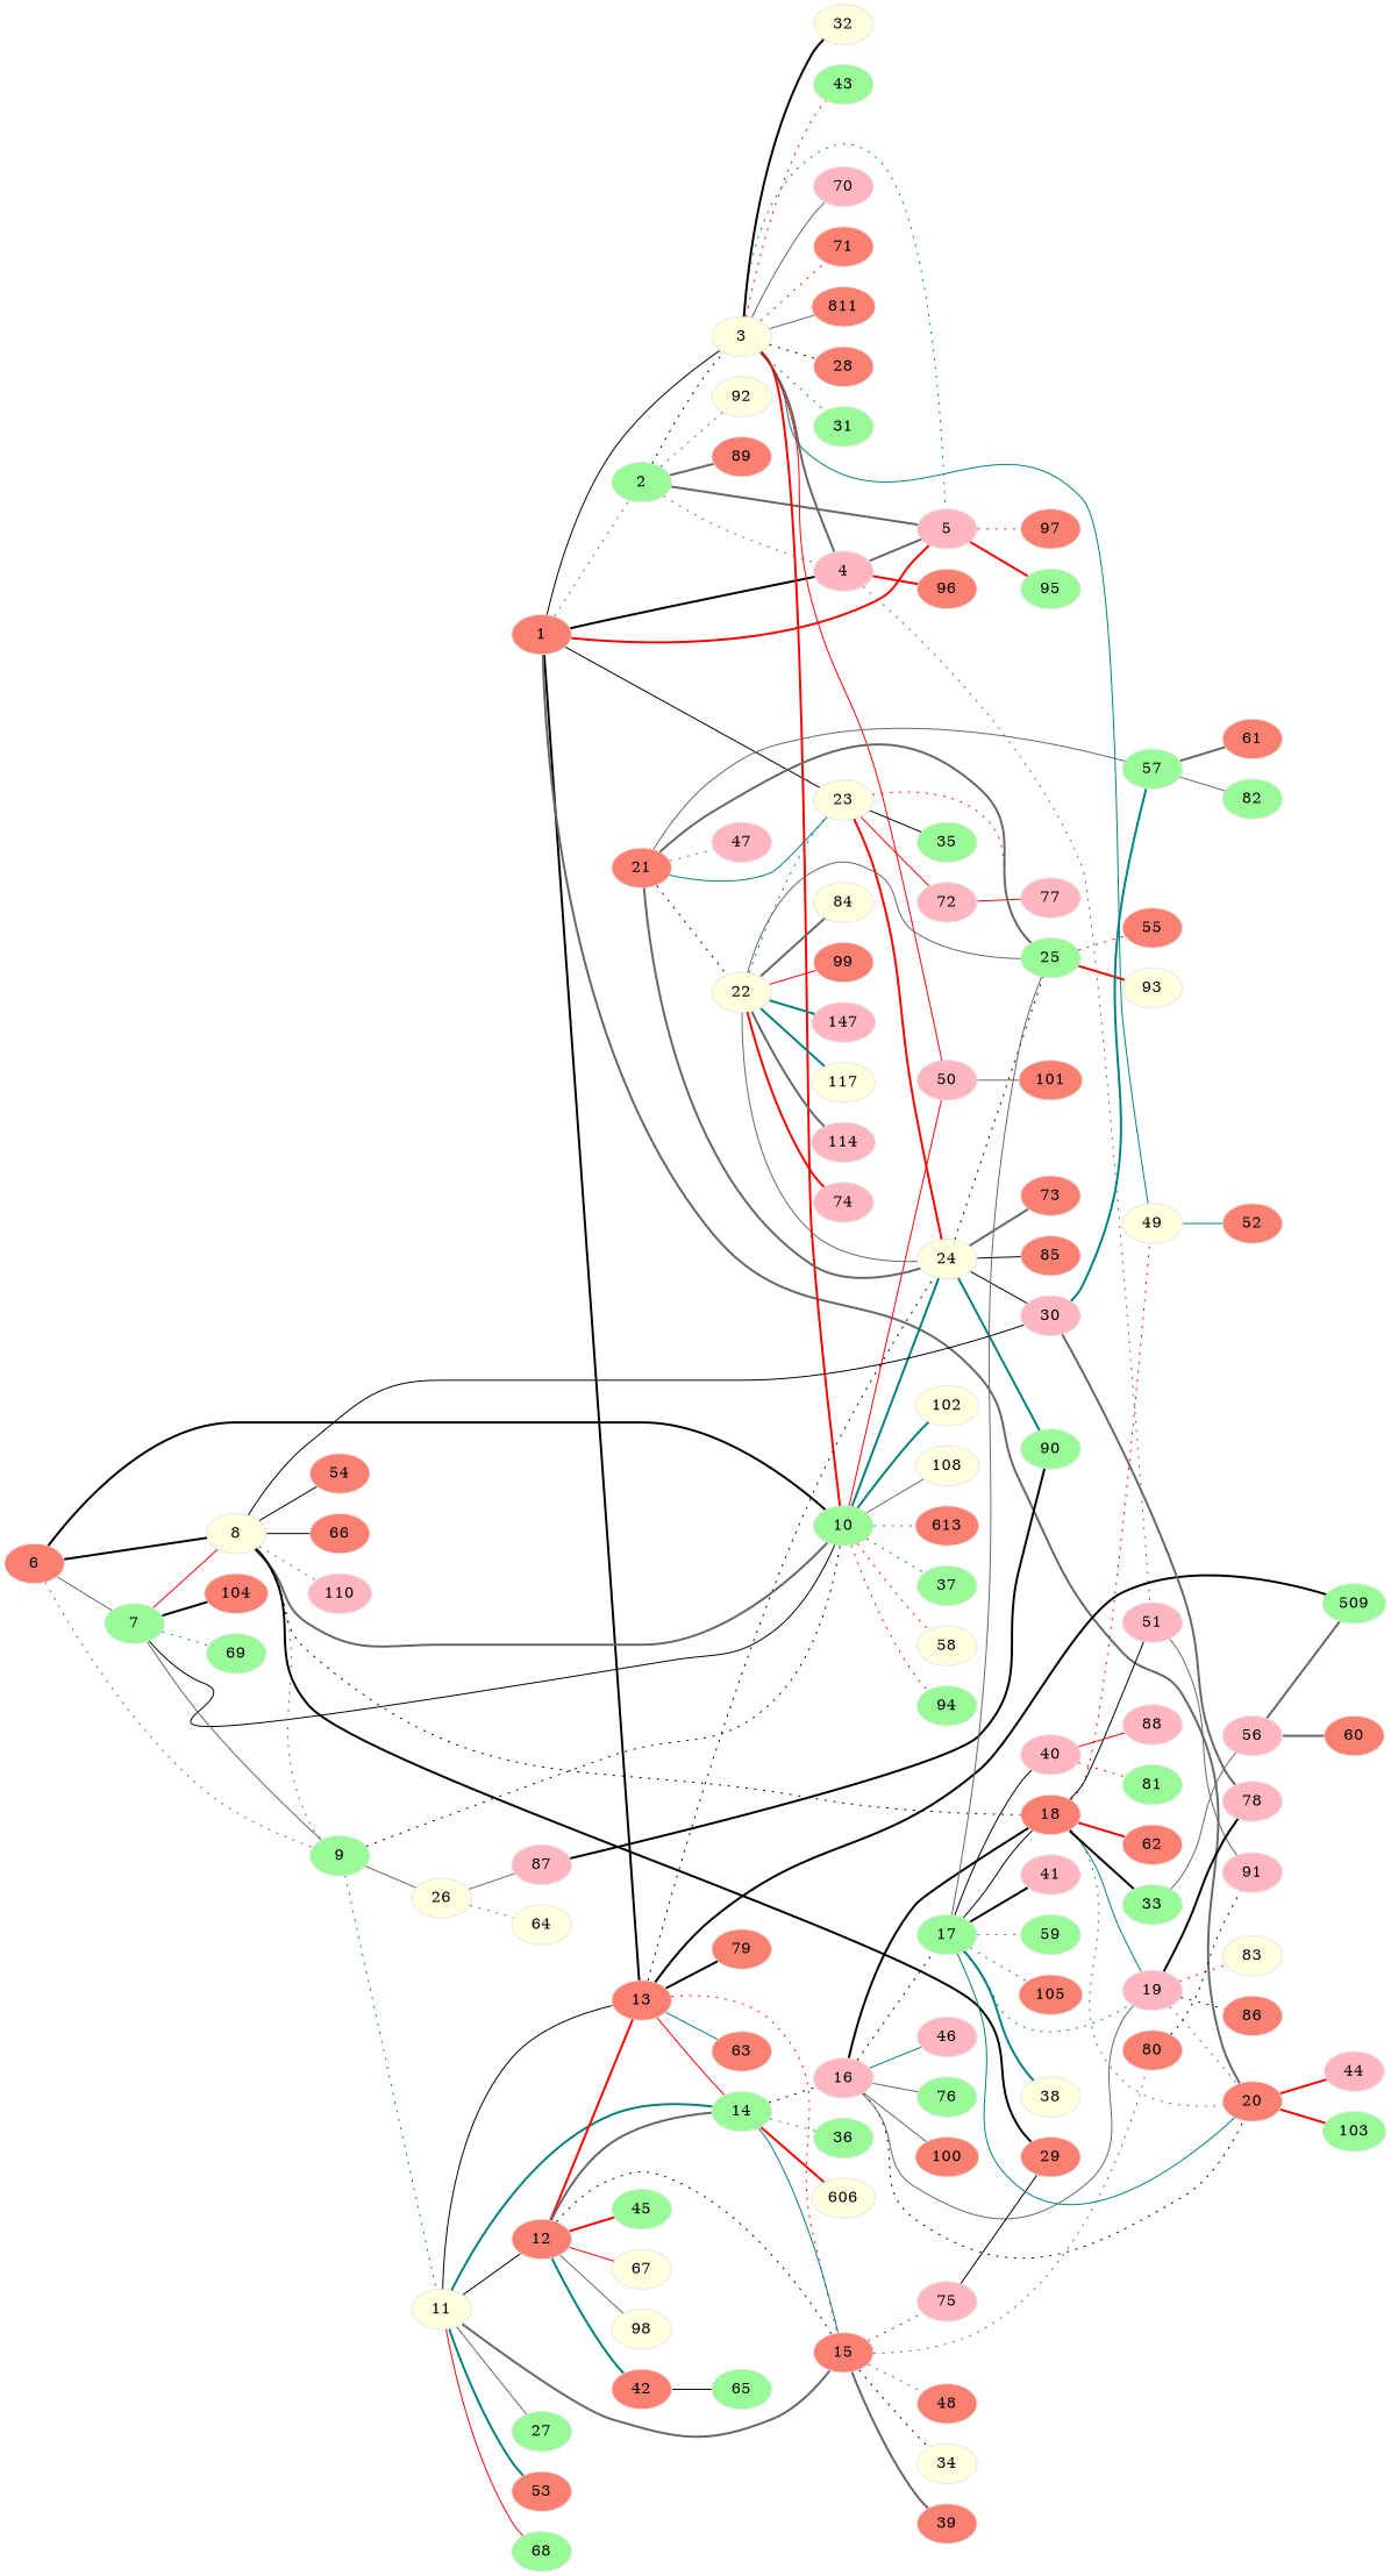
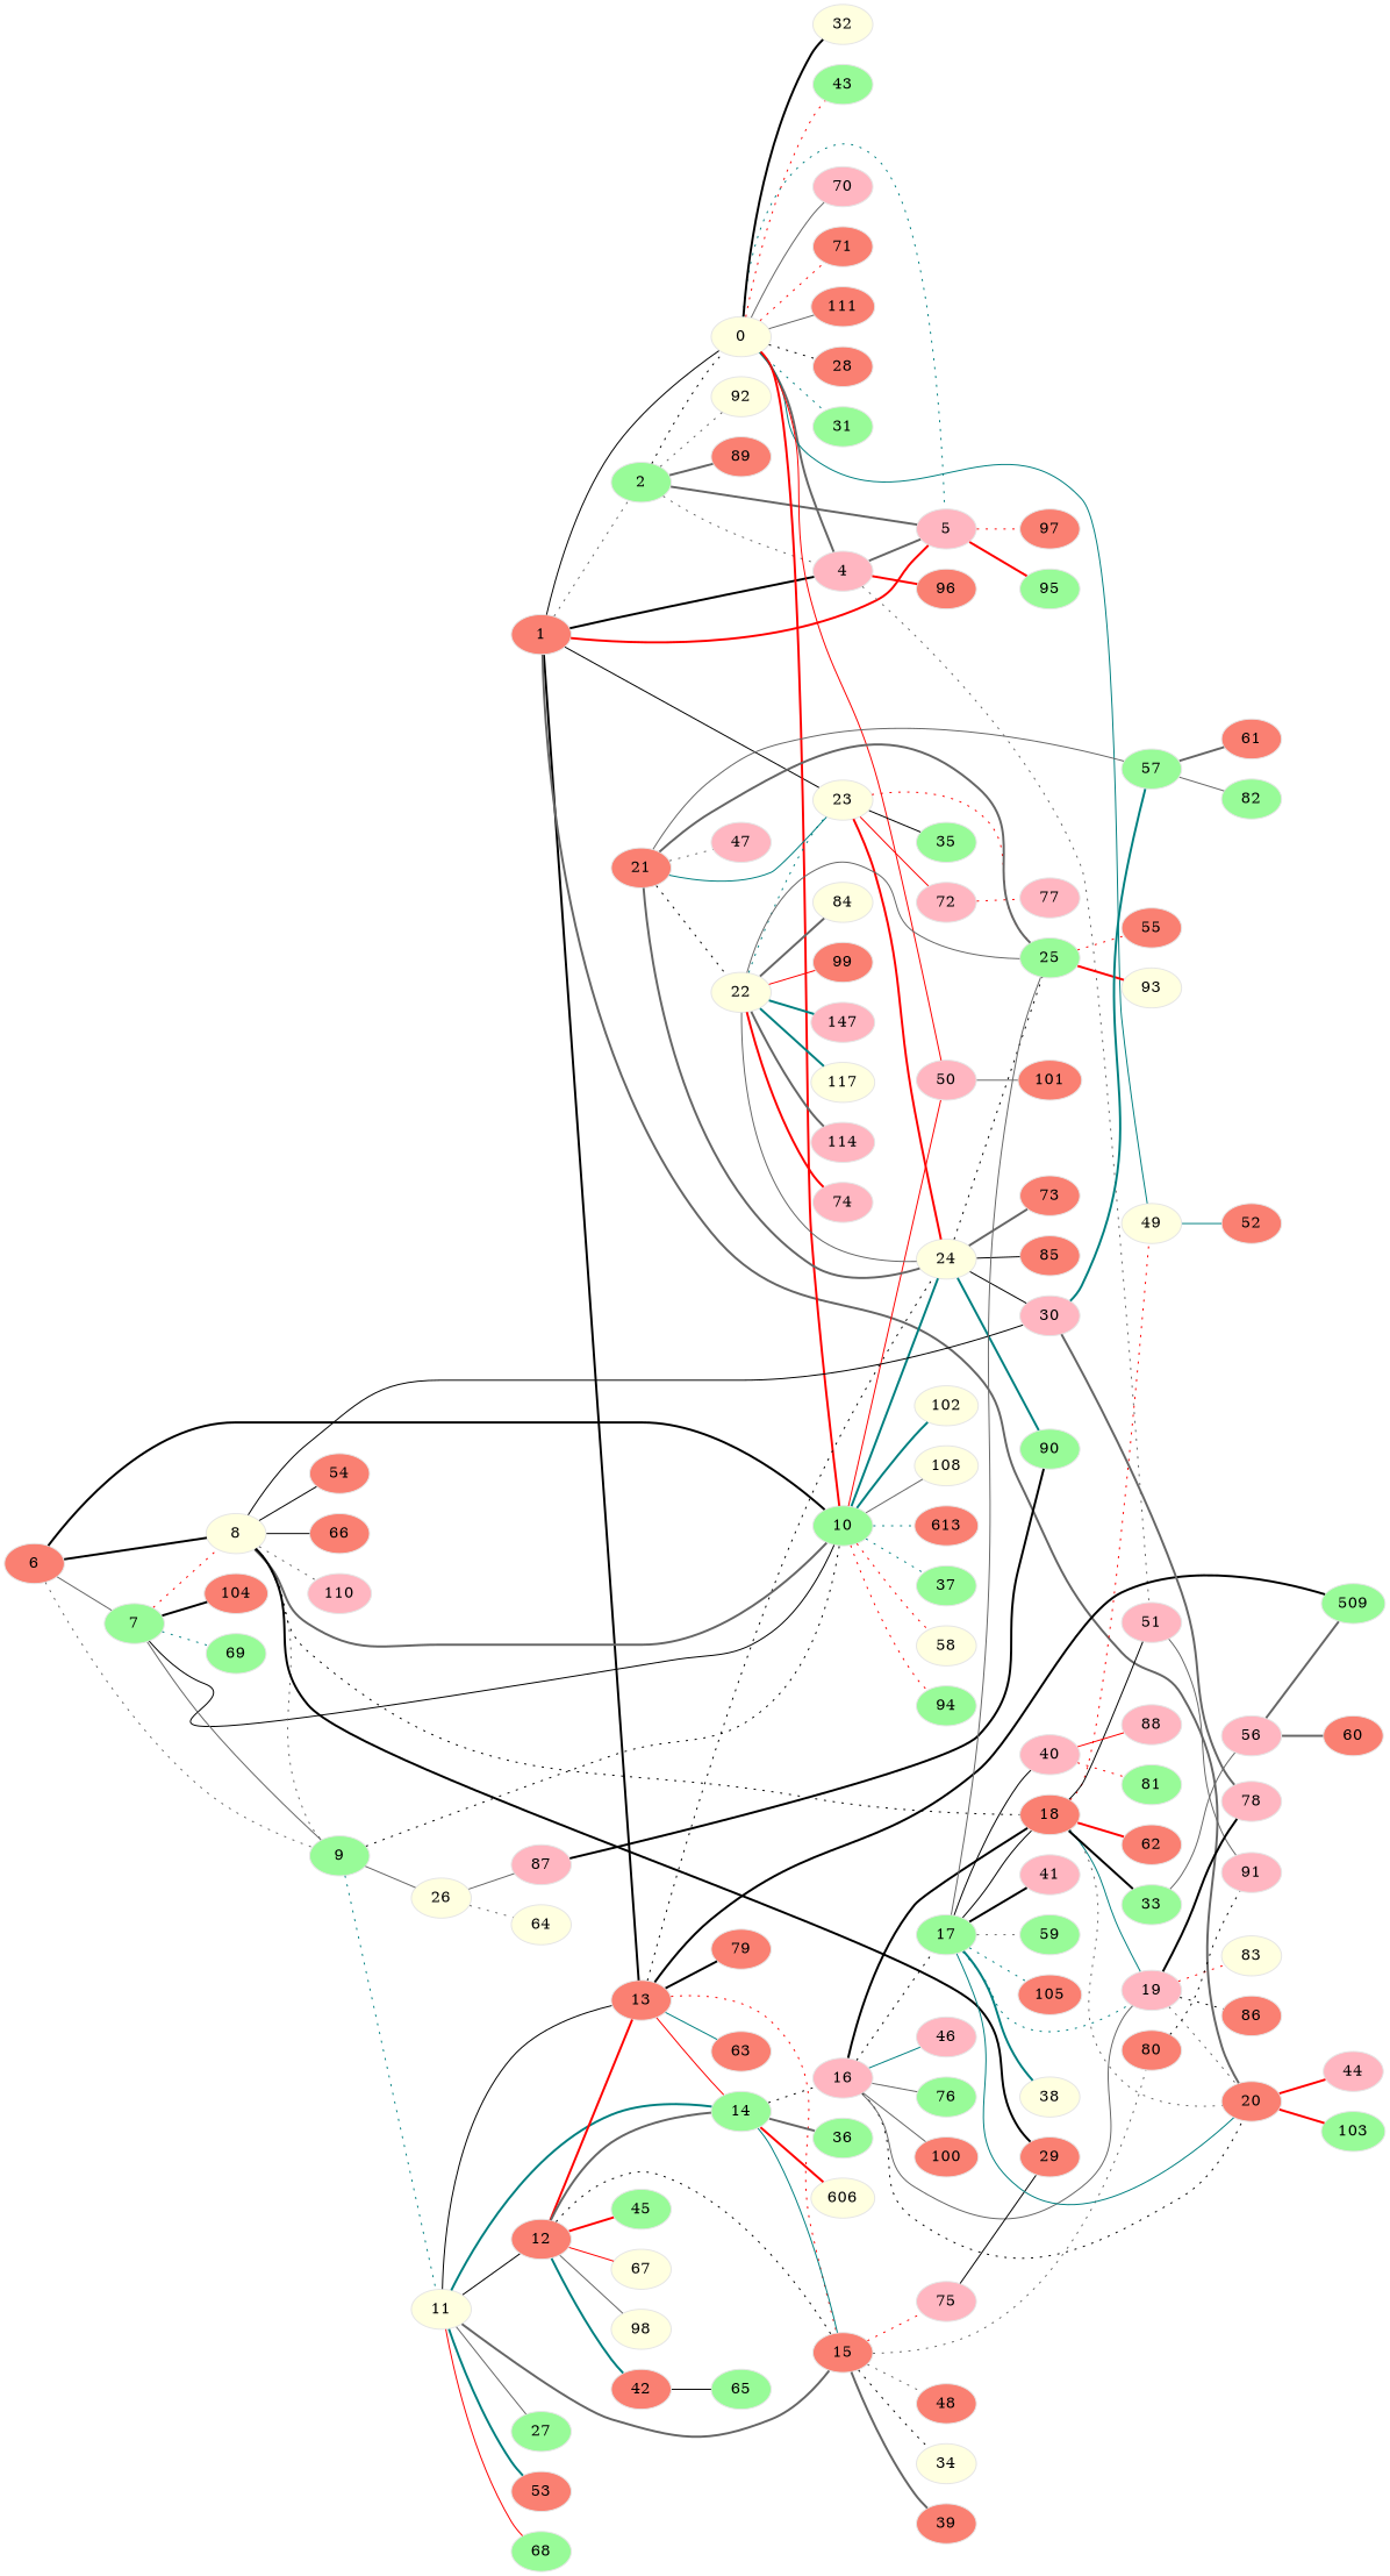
  graph {
    rankdir=LR
    node [color=gray90 fillcolor=salmon style=filled]
    edge [color=gray40 style=bold]
    2 [fillcolor=palegreen]
    1
-   3 [fillcolor=lightyellow]
+   3 [fillcolor=lightyellow label=0]
    4 [fillcolor=lightpink]
    5 [fillcolor=lightpink]
    13
    20
    23 [fillcolor=lightyellow]
    89
    92 [fillcolor=lightyellow]
    10 [fillcolor=palegreen]
    28
    31 [fillcolor=palegreen]
    32 [fillcolor=lightyellow]
    43 [fillcolor=palegreen]
    49 [fillcolor=lightyellow]
    50 [fillcolor=lightpink]
    70 [fillcolor=lightpink]
    71
-   111 [label=811]
+   111
    51 [fillcolor=lightpink]
    96
    95 [fillcolor=palegreen]
    97
    24 [fillcolor=lightyellow]
    14 [fillcolor=palegreen]
    15
    63
    79
    n30 [fillcolor=palegreen label=509]
    44 [fillcolor=lightpink]
    103 [fillcolor=palegreen]
    25 [fillcolor=palegreen]
    35 [fillcolor=palegreen]
    72 [fillcolor=lightpink]
    37 [fillcolor=palegreen]
    58 [fillcolor=lightyellow]
    94 [fillcolor=palegreen]
    102 [fillcolor=lightyellow]
    108 [fillcolor=lightyellow]
    n41 [label=613]
    52
    101
    91 [fillcolor=lightpink]
    6
    7 [fillcolor=palegreen]
    8 [fillcolor=lightyellow]
    9 [fillcolor=palegreen]
    69 [fillcolor=palegreen]
    104
    18
    29
    30 [fillcolor=lightpink]
    54
    66
    110 [fillcolor=lightpink]
    11 [fillcolor=lightyellow]
    26 [fillcolor=lightyellow]
    19 [fillcolor=lightpink]
    33 [fillcolor=palegreen]
    62
    78 [fillcolor=lightpink]
    57 [fillcolor=palegreen]
    12
    27 [fillcolor=palegreen]
    53
    68 [fillcolor=palegreen]
    64 [fillcolor=lightyellow]
    87 [fillcolor=lightpink]
    73
    85
    90 [fillcolor=palegreen]
    42
    45 [fillcolor=palegreen]
    67 [fillcolor=lightyellow]
    98 [fillcolor=lightyellow]
    16 [fillcolor=lightpink]
    36 [fillcolor=palegreen]
    n79 [fillcolor=lightyellow label=606]
    34 [fillcolor=lightyellow]
    39
    48
    75 [fillcolor=lightpink]
    80
    65 [fillcolor=palegreen]
    17 [fillcolor=palegreen]
    46 [fillcolor=lightpink]
    76 [fillcolor=palegreen]
    100
    38 [fillcolor=lightyellow]
    40 [fillcolor=lightpink]
    41 [fillcolor=lightpink]
    59 [fillcolor=palegreen]
    105
    83 [fillcolor=lightyellow]
    86
    55
    93 [fillcolor=lightyellow]
    81 [fillcolor=palegreen]
    88 [fillcolor=lightpink]
    56 [fillcolor=lightpink]
    21
    22 [fillcolor=lightyellow]
    47 [fillcolor=lightpink]
    74 [fillcolor=lightpink]
    84 [fillcolor=lightyellow]
    99
    n108 [fillcolor=lightpink label=147]
    n109 [fillcolor=lightyellow label=117]
    114 [fillcolor=lightpink]
    61
    82 [fillcolor=palegreen]
    77 [fillcolor=lightpink]
    60
    2 -- 3 [color=black style=dotted]
    2 -- 4 [style=dotted]
    2 -- 5
    2 -- 89
    2 -- 92 [style=dotted]
    1 -- 2 [style=dotted]
    1 -- 3 [color=black style=solid]
    1 -- 4 [color=black]
    1 -- 5 [color=red]
    1 -- 13 [color=black]
    1 -- 20
    1 -- 23 [color=black style=solid]
    3 -- 4
    3 -- 5 [color=teal style=dotted]
    3 -- 10 [color=red]
    3 -- 28 [color=black style=dotted]
    3 -- 31 [color=teal style=dotted]
    3 -- 32 [color=black]
    3 -- 43 [color=red style=dotted]
    3 -- 49 [color=teal style=solid]
    3 -- 50 [color=red style=solid]
    3 -- 70 [style=solid]
    3 -- 71 [color=red style=dotted]
    3 -- 111 [style=solid]
    4 -- 5
    4 -- 51 [style=dotted]
    4 -- 96 [color=red]
    5 -- 95 [color=red]
    5 -- 97 [color=red style=dotted]
    13 -- 24 [color=black style=dotted]
    13 -- 14 [color=red style=solid]
    13 -- 15 [color=red style=dotted]
    13 -- 63 [color=teal style=solid]
    13 -- 79 [color=black]
    13 -- n30 [color=black]
    20 -- 44 [color=red]
    20 -- 103 [color=red]
    23 -- 24 [color=red]
    23 -- 25 [color=red style=dotted]
    23 -- 35 [color=black style=solid]
    23 -- 72 [color=red style=solid]
    10 -- 50 [color=red style=solid]
    10 -- 24 [color=teal]
    10 -- 37 [color=teal style=dotted]
    10 -- 58 [color=red style=dotted]
    10 -- 94 [color=red style=dotted]
    10 -- 102 [color=teal]
    10 -- 108 [style=solid]
    10 -- n41 [color=teal style=dotted]
    49 -- 52 [color=teal style=solid]
    50 -- 101 [style=solid]
    51 -- 91 [style=solid]
    24 -- 25 [color=black style=dotted]
    24 -- 30 [color=black style=solid]
    24 -- 73
    24 -- 85 [color=black style=solid]
    24 -- 90 [color=teal]
    14 -- 15 [color=teal style=solid]
    14 -- 16 [color=black style=dotted]
-   14 -- 36 [style=dotted]
+   14 -- 36
    14 -- n79 [color=red]
    15 -- 34 [color=black style=dotted]
    15 -- 39
    15 -- 48 [style=dotted]
    15 -- 75 [color=red style=dotted]
    15 -- 80 [style=dotted]
    25 -- 55 [color=red style=dotted]
    25 -- 93 [color=red]
-   72 -- 77 [color=red style=solid]
+   72 -- 77 [color=red style=dotted]
    6 -- 10 [color=black]
    6 -- 7 [style=solid]
    6 -- 8 [color=black]
    6 -- 9 [style=dotted]
    7 -- 10 [color=black style=solid]
-   7 -- 8 [color=red style=solid]
+   7 -- 8 [color=red style=dotted]
    7 -- 9 [style=solid]
    7 -- 69 [color=teal style=dotted]
    7 -- 104 [color=black]
    8 -- 10
    8 -- 9 [style=dotted]
    8 -- 18 [color=black style=dotted]
    8 -- 29 [color=black]
    8 -- 30 [color=black style=solid]
    8 -- 54 [color=black style=solid]
    8 -- 66 [color=black style=solid]
    8 -- 110 [style=dotted]
    9 -- 10 [color=black style=dotted]
    9 -- 11 [color=teal style=dotted]
    9 -- 26 [style=solid]
    18 -- 20 [style=dotted]
    18 -- 49 [color=red style=dotted]
    18 -- 51 [color=black style=solid]
    18 -- 19 [color=teal style=solid]
    18 -- 33 [color=black]
    18 -- 62 [color=red]
    30 -- 78
    30 -- 57 [color=teal]
    11 -- 13 [color=black style=solid]
    11 -- 14 [color=teal]
    11 -- 15
    11 -- 12 [color=black style=solid]
    11 -- 27 [style=solid]
    11 -- 53 [color=teal]
    11 -- 68 [color=red style=solid]
    26 -- 64 [style=dotted]
    26 -- 87 [style=solid]
    19 -- 20 [style=dotted]
    19 -- 78 [color=black]
    19 -- 83 [color=red style=dotted]
    19 -- 86 [color=black style=dotted]
    33 -- 56 [style=solid]
    57 -- 61
    57 -- 82 [style=solid]
    12 -- 13 [color=red]
    12 -- 14
    12 -- 15 [color=black style=dotted]
    12 -- 42 [color=teal]
    12 -- 45 [color=red]
    12 -- 67 [color=red style=solid]
    12 -- 98 [style=solid]
    87 -- 90 [color=black]
    42 -- 65 [color=black style=solid]
    16 -- 20 [color=black style=dotted]
    16 -- 18 [color=black]
    16 -- 19 [style=solid]
    16 -- 17 [color=black style=dotted]
    16 -- 46 [color=teal style=solid]
    16 -- 76 [style=solid]
    16 -- 100 [style=solid]
    75 -- 29 [color=black style=solid]
    80 -- 91 [color=black style=dotted]
    17 -- 20 [color=teal style=solid]
    17 -- 25 [style=solid]
    17 -- 18 [color=black style=solid]
    17 -- 19 [color=teal style=dotted]
    17 -- 38 [color=teal]
    17 -- 40 [color=black style=solid]
    17 -- 41 [color=black]
    17 -- 59 [style=dotted]
    17 -- 105 [color=teal style=dotted]
    40 -- 81 [color=red style=dotted]
    40 -- 88 [color=red style=solid]
    56 -- n30
    56 -- 60
    21 -- 23 [color=teal style=solid]
    21 -- 24
    21 -- 25
    21 -- 57 [style=solid]
    21 -- 22 [color=black style=dotted]
    21 -- 47 [style=dotted]
    22 -- 23 [color=teal style=dotted]
    22 -- 24 [style=solid]
    22 -- 25 [style=solid]
    22 -- 74 [color=red]
    22 -- 84
    22 -- 99 [color=red style=solid]
    22 -- n108 [color=teal]
    22 -- n109 [color=teal]
    22 -- 114
  }
